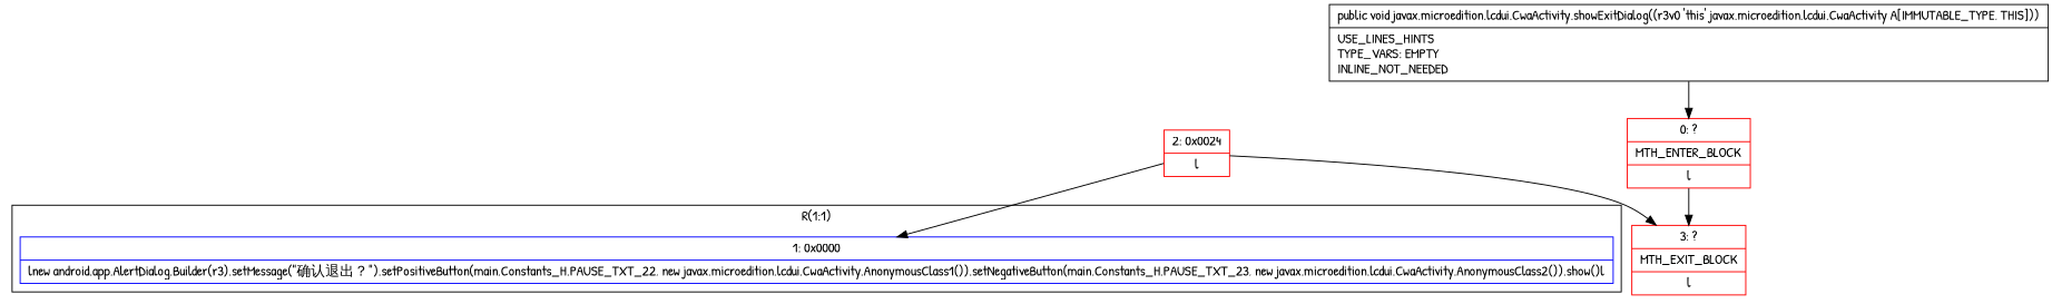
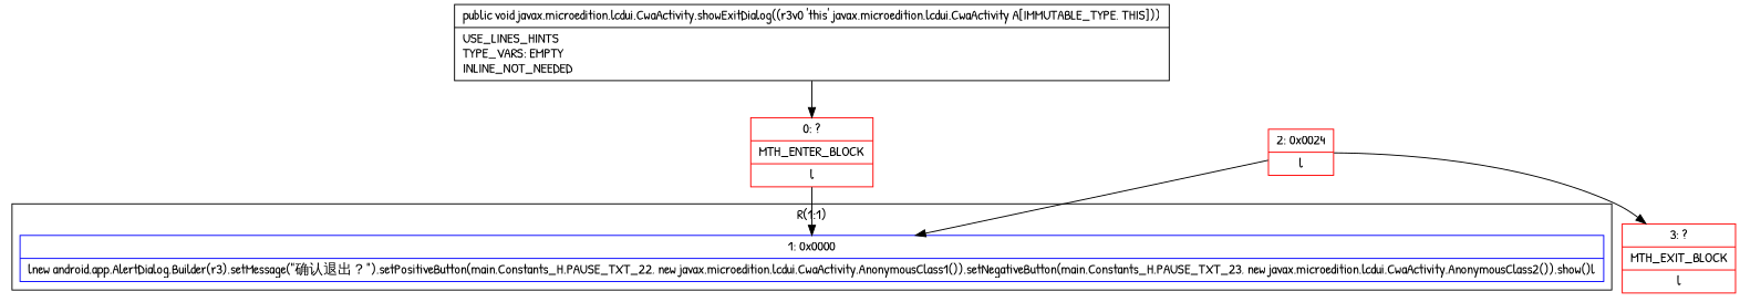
  digraph {
    fontname="Patrick Hand"
    node [color=red fontname="Patrick Hand" shape=record]
    edge [fontname="Patrick Hand"]
    n1 [color=blue label="{1\:\ 0x0000|lnew android.app.AlertDialog.Builder(r3).setMessage(\"确认退出？\").setPositiveButton(main.Constants_H.PAUSE_TXT_22, new javax.microedition.lcdui.CwaActivity.AnonymousClass1()).setNegativeButton(main.Constants_H.PAUSE_TXT_23, new javax.microedition.lcdui.CwaActivity.AnonymousClass2()).show()l}"]
    n2 [label="{2\:\ 0x0024|l}"]
    n3 [label="{3\:\ ?|MTH_EXIT_BLOCK\l|l}"]
    n4 [label="{0\:\ ?|MTH_ENTER_BLOCK\l|l}"]
    n5 [label="{public void javax.microedition.lcdui.CwaActivity.showExitDialog((r3v0 'this' javax.microedition.lcdui.CwaActivity A[IMMUTABLE_TYPE, THIS]))  | USE_LINES_HINTS\lTYPE_VARS: EMPTY\lINLINE_NOT_NEEDED\l}" color=""]
    subgraph cluster_1 {
      label="R(1:1)"
      n1
    }
    n2 -> n1
    n2 -> n3
-   n4 -> n3
+   n4 -> n1
    n5 -> n4
  }
